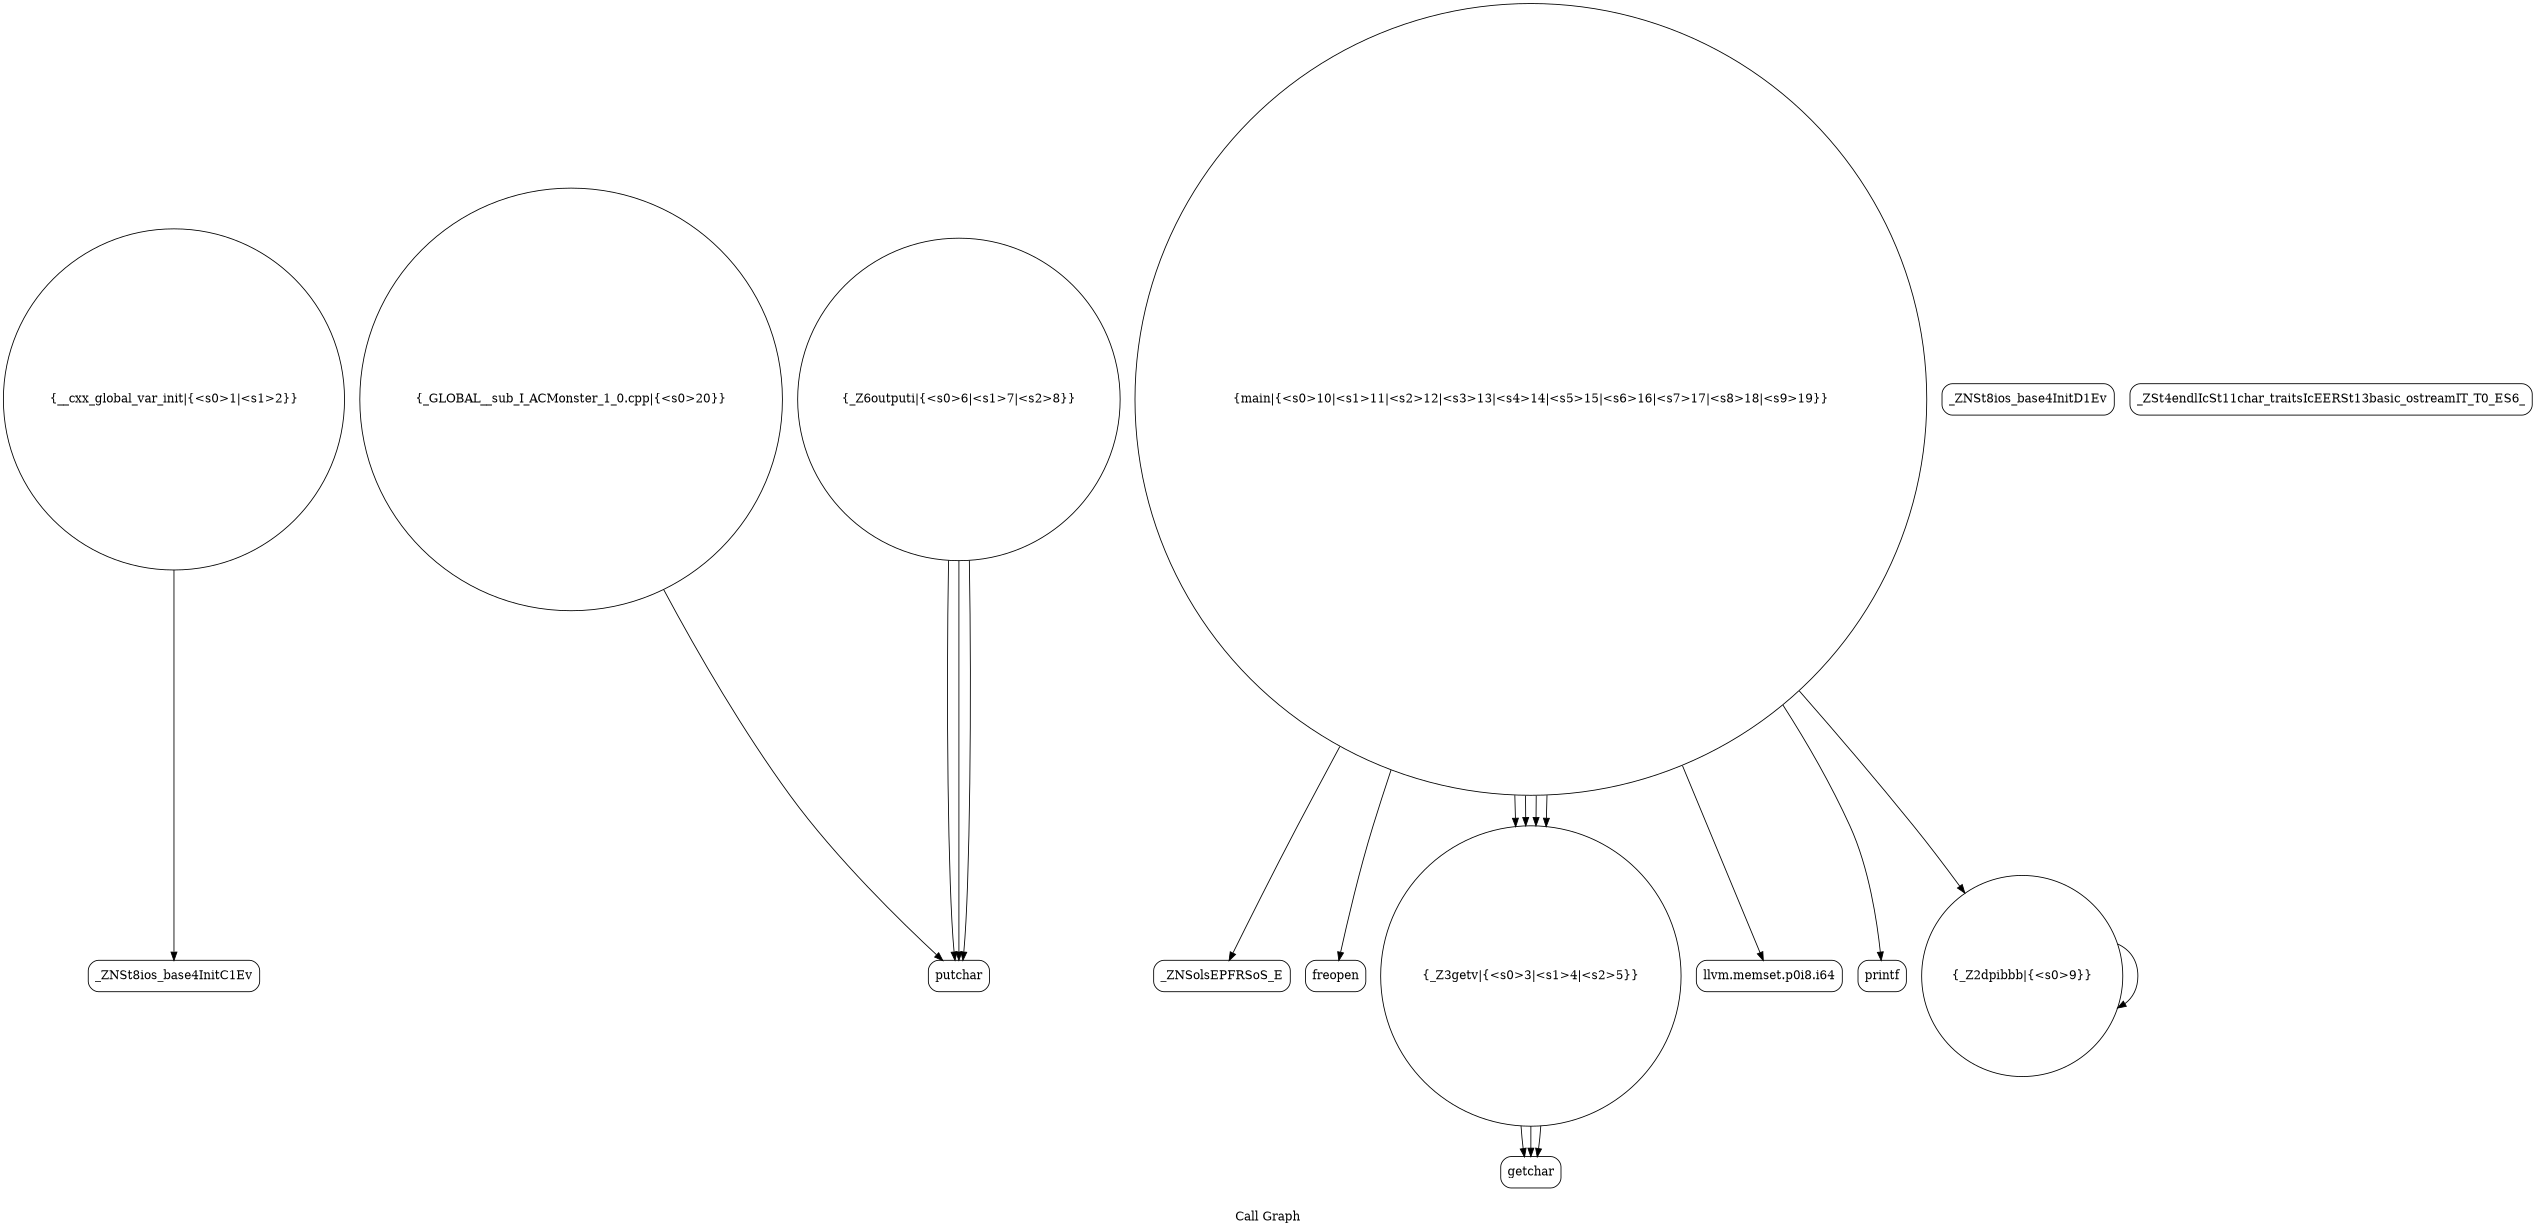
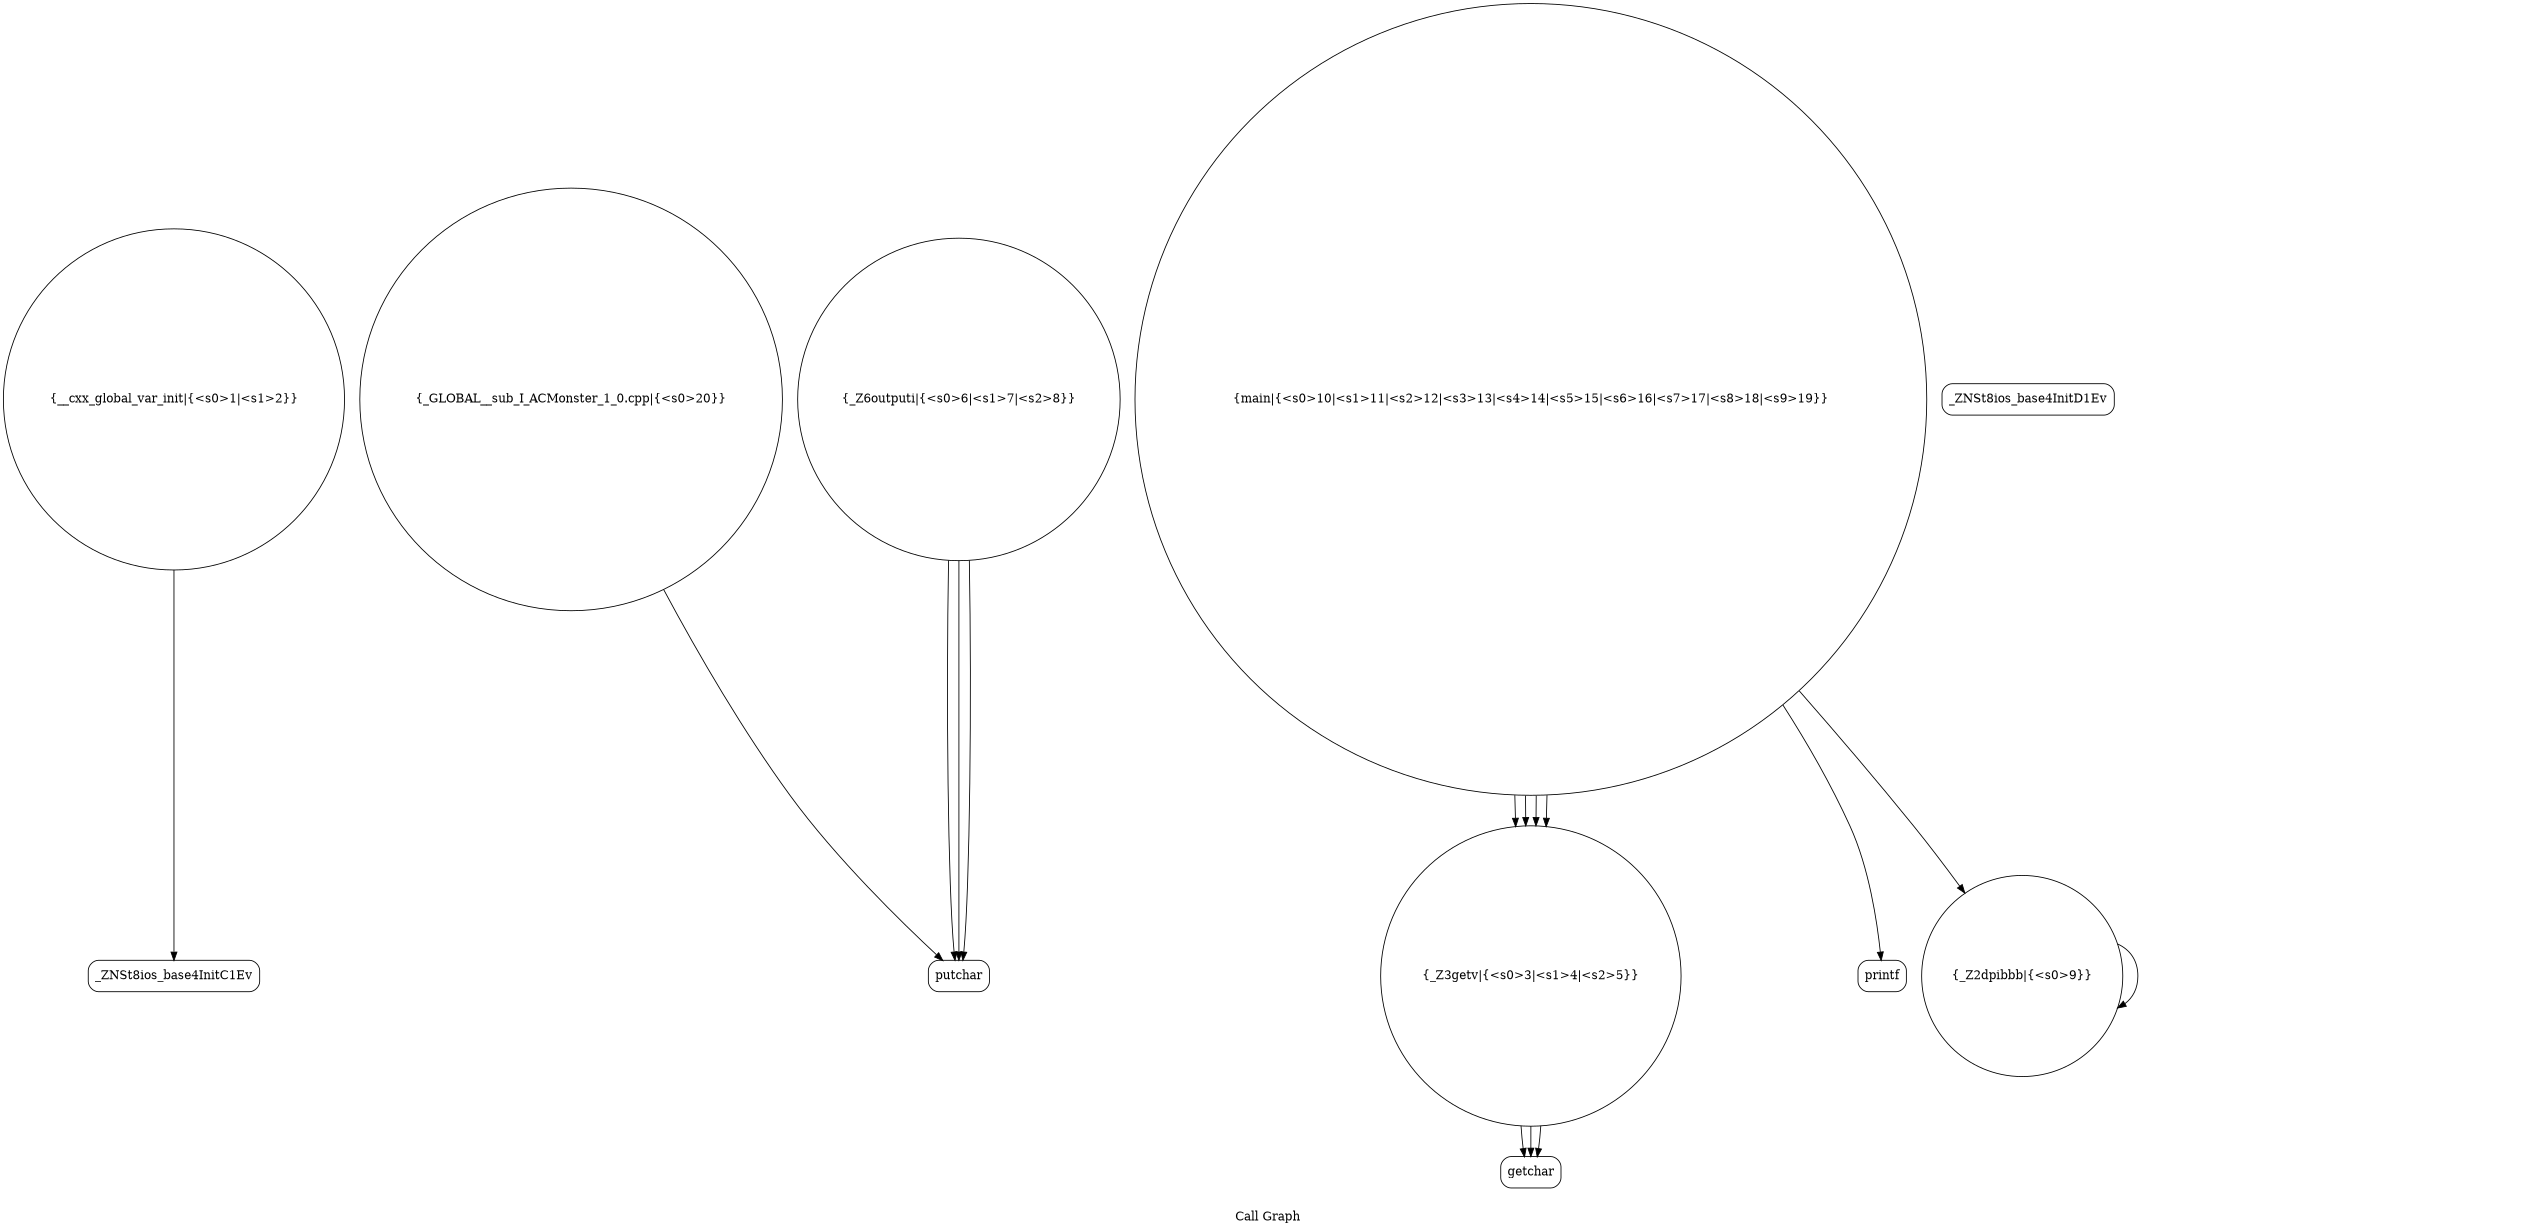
  digraph {
    label="Call Graph"
    node [shape=Mrecord]
    edge [color=black tailport=s0]
    n1 [label="{__cxx_global_var_init|{<s0>1|<s1>2}}" shape=circle]
    n2 [label="{_ZNSt8ios_base4InitC1Ev}"]
    n3 [label="{putchar}"]
-   n4 [label="{_ZNSolsEPFRSoS_E}"]
    n5 [label="{_ZNSt8ios_base4InitD1Ev}"]
    n6 [label="{main|{<s0>10|<s1>11|<s2>12|<s3>13|<s4>14|<s5>15|<s6>16|<s7>17|<s8>18|<s9>19}}" shape=circle]
-   n7 [label="{freopen}"]
    n8 [label="{_Z3getv|{<s0>3|<s1>4|<s2>5}}" shape=circle]
-   n9 [label="{llvm.memset.p0i8.i64}"]
    n10 [label="{printf}"]
    n11 [label="{_Z2dpibbb|{<s0>9}}" shape=circle]
    n12 [label="{getchar}"]
    n13 [label="{_GLOBAL__sub_I_ACMonster_1_0.cpp|{<s0>20}}" shape=circle]
    n14 [label="{_Z6outputi|{<s0>6|<s1>7|<s2>8}}" shape=circle]
-   n15 [label="{_ZSt4endlIcSt11char_traitsIcEERSt13basic_ostreamIT_T0_ES6_}"]
    n1 -> n2
-   n6 -> n4 [tailport=s9]
-   n6 -> n7
    n6 -> n8 [tailport=s1]
    n6 -> n8 [tailport=s2]
    n6 -> n8 [tailport=s3]
    n6 -> n8 [tailport=s4]
-   n6 -> n9 [tailport=s5]
    n6 -> n10 [tailport=s6]
    n6 -> n11 [tailport=s7]
    n8 -> n12
    n8 -> n12 [tailport=s1]
    n8 -> n12 [tailport=s2]
    n11 -> n11
    n13 -> n3
    n14 -> n3
    n14 -> n3 [tailport=s1]
    n14 -> n3 [tailport=s2]
  }
